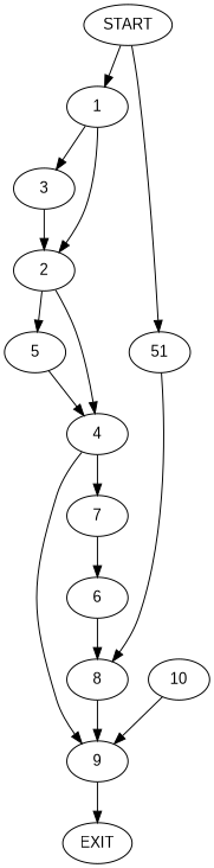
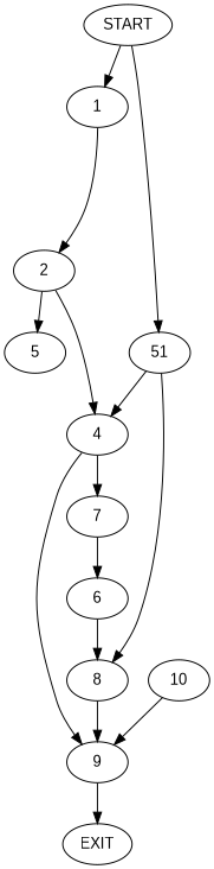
  digraph {
    fontname="Liberation Sans"
    node [fontname="Liberation Sans"]
    edge [fontname="Liberation Sans"]
    n1 [label=START]
    1
    n3 [label=51]
    2
-   3
    8
    n7 [label=EXIT]
    4
    5
    7
    9
    6
    10
    n1 -> 1
    n1 -> n3
    1 -> 2
-   1 -> 3
    n3 -> 8
    2 -> 4
    2 -> 5
-   3 -> 2
    8 -> 9
    4 -> 7
    4 -> 9
-   5 -> 4
+   n3 -> 4
    7 -> 6
    9 -> n7
    6 -> 8
    10 -> 9
  }
